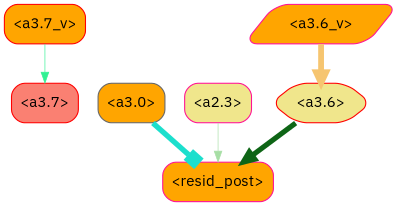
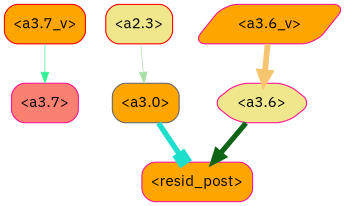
  strict digraph {
    fontname="IBM Plex Sans"
    splines=true
    node [color=deeppink fillcolor=orange fontname="IBM Plex Sans" shape=box style="filled, rounded"]
    edge [arrowhead=normal fontname="IBM Plex Sans" penwidth=0.6]
-   "<a3.7>" [color=red fillcolor=salmon]
-   "<a3.6>" [color=red fillcolor=khaki shape=hexagon]
+   "<a3.7>" [fillcolor=salmon]
+   "<a3.6>" [fillcolor=khaki shape=hexagon]
    "<resid_post>"
    "<a3.0>" [color=gray40]
-   "<a2.3>" [fillcolor=khaki]
+   "<a2.3>" [color=red fillcolor=khaki]
    "<a3.7_v>" [color=red]
    "<a3.6_v>" [shape=parallelogram]
    "<a3.6>" -> "<resid_post>" [color="#0e6516" penwidth=4.751592040061951]
    "<a3.0>" -> "<resid_post>" [arrowhead=box color="#1cdfcd" penwidth=4.904066681861877]
-   "<a2.3>" -> "<resid_post>" [color="#a7dea5"]
+   "<a2.3>" -> "<a3.0>" [color="#a7dea5"]
    "<a3.7_v>" -> "<a3.7>" [color="#31f193"]
    "<a3.6_v>" -> "<a3.6>" [color="#f6c570" penwidth=5.297133803367615 arrowhead=""]
  }
